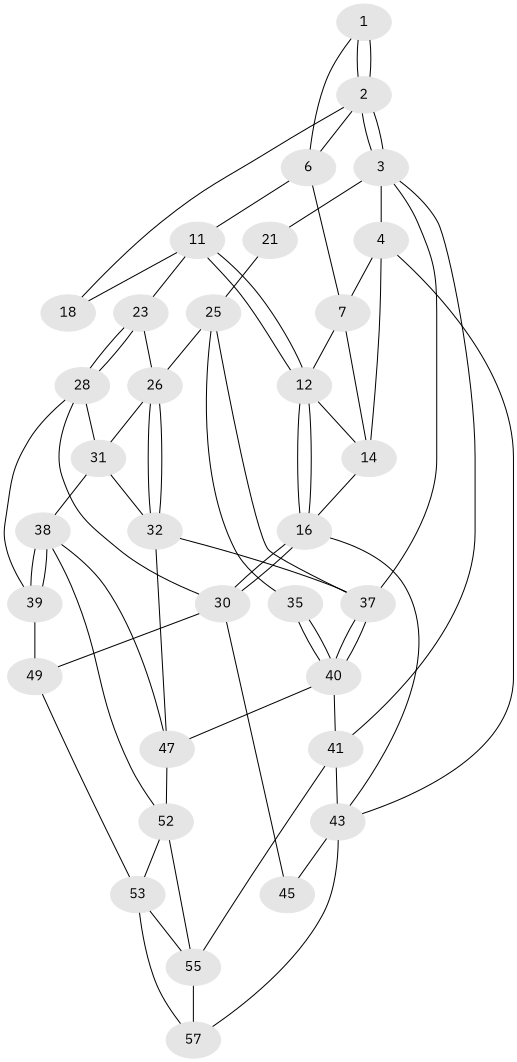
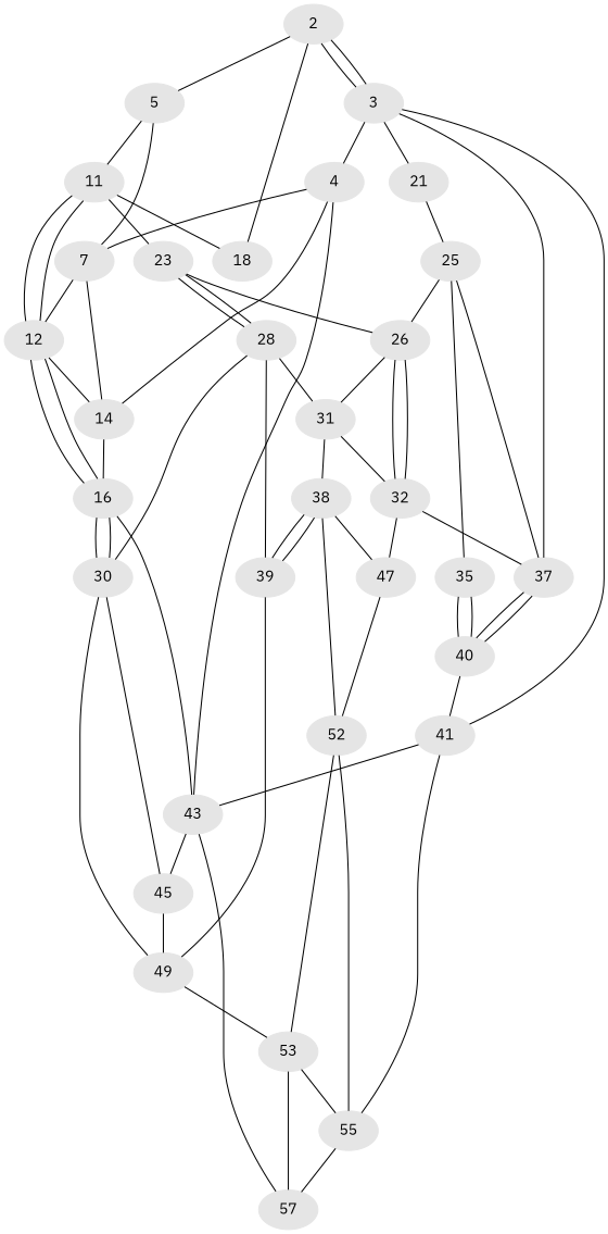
  graph {
    fontname="IBM Plex Sans"
    node [color=gray90 fontname="IBM Plex Sans" style=filled]
    edge [fontname="IBM Plex Sans"]
    2 [super="+10"]
-   1
-   6 [super="+9"]
+   6 [super="+9" label=5]
    3 [super="+20"]
    18
    7 [super="+8"]
    11 [super="+19"]
    4 [super="+5"]
    21 [super="+22"]
    37
    41
    14 [super="+15"]
    43 [super="+58"]
    25 [super="+34"]
    40 [super="+42"]
    55 [super="+59"]
    12 [super="+13"]
    16 [super="+17"]
    45 [super="+46"]
    57
    23 [super="+24"]
    26 [super="+27"]
    28 [super="+29"]
    30 [super="+44"]
    49 [super="+50"]
    35
    31 [super="+33"]
    32 [super="+36"]
    39
    38 [super="+48"]
    47 [super="+51"]
    53 [super="+56"]
    52 [super="+54"]
    2 -- 6
    2 -- 3
    2 -- 3
    2 -- 18
-   1 -- 2
-   1 -- 2
-   1 -- 6
    6 -- 7
    6 -- 11
    3 -- 4
    3 -- 21
    3 -- 37
    3 -- 41
    7 -- 14
    7 -- 12
    11 -- 18
    11 -- 12
    11 -- 12
    11 -- 23
    4 -- 7
    4 -- 14
    4 -- 43
    21 -- 25
    37 -- 40
    37 -- 40
    41 -- 43
    41 -- 55
    14 -- 16
    43 -- 45 [weight=2]
    43 -- 57
    25 -- 37
    25 -- 26
    25 -- 35
    40 -- 41
-   40 -- 47
    55 -- 57
    12 -- 14
    12 -- 16
    12 -- 16
    16 -- 43
    16 -- 30
    16 -- 30
+   45 -- 49
    23 -- 26
    23 -- 28
    23 -- 28
    26 -- 31
    26 -- 32
    26 -- 32
    28 -- 30
    28 -- 31
    28 -- 39
    30 -- 45
    30 -- 49
    49 -- 53
    35 -- 40
    35 -- 40
    31 -- 32
    31 -- 38
    32 -- 37
    32 -- 47
    39 -- 49
    38 -- 39
    38 -- 39
    38 -- 47
    38 -- 52
    47 -- 52
    53 -- 55
    53 -- 57
    52 -- 55
    52 -- 53
  }
